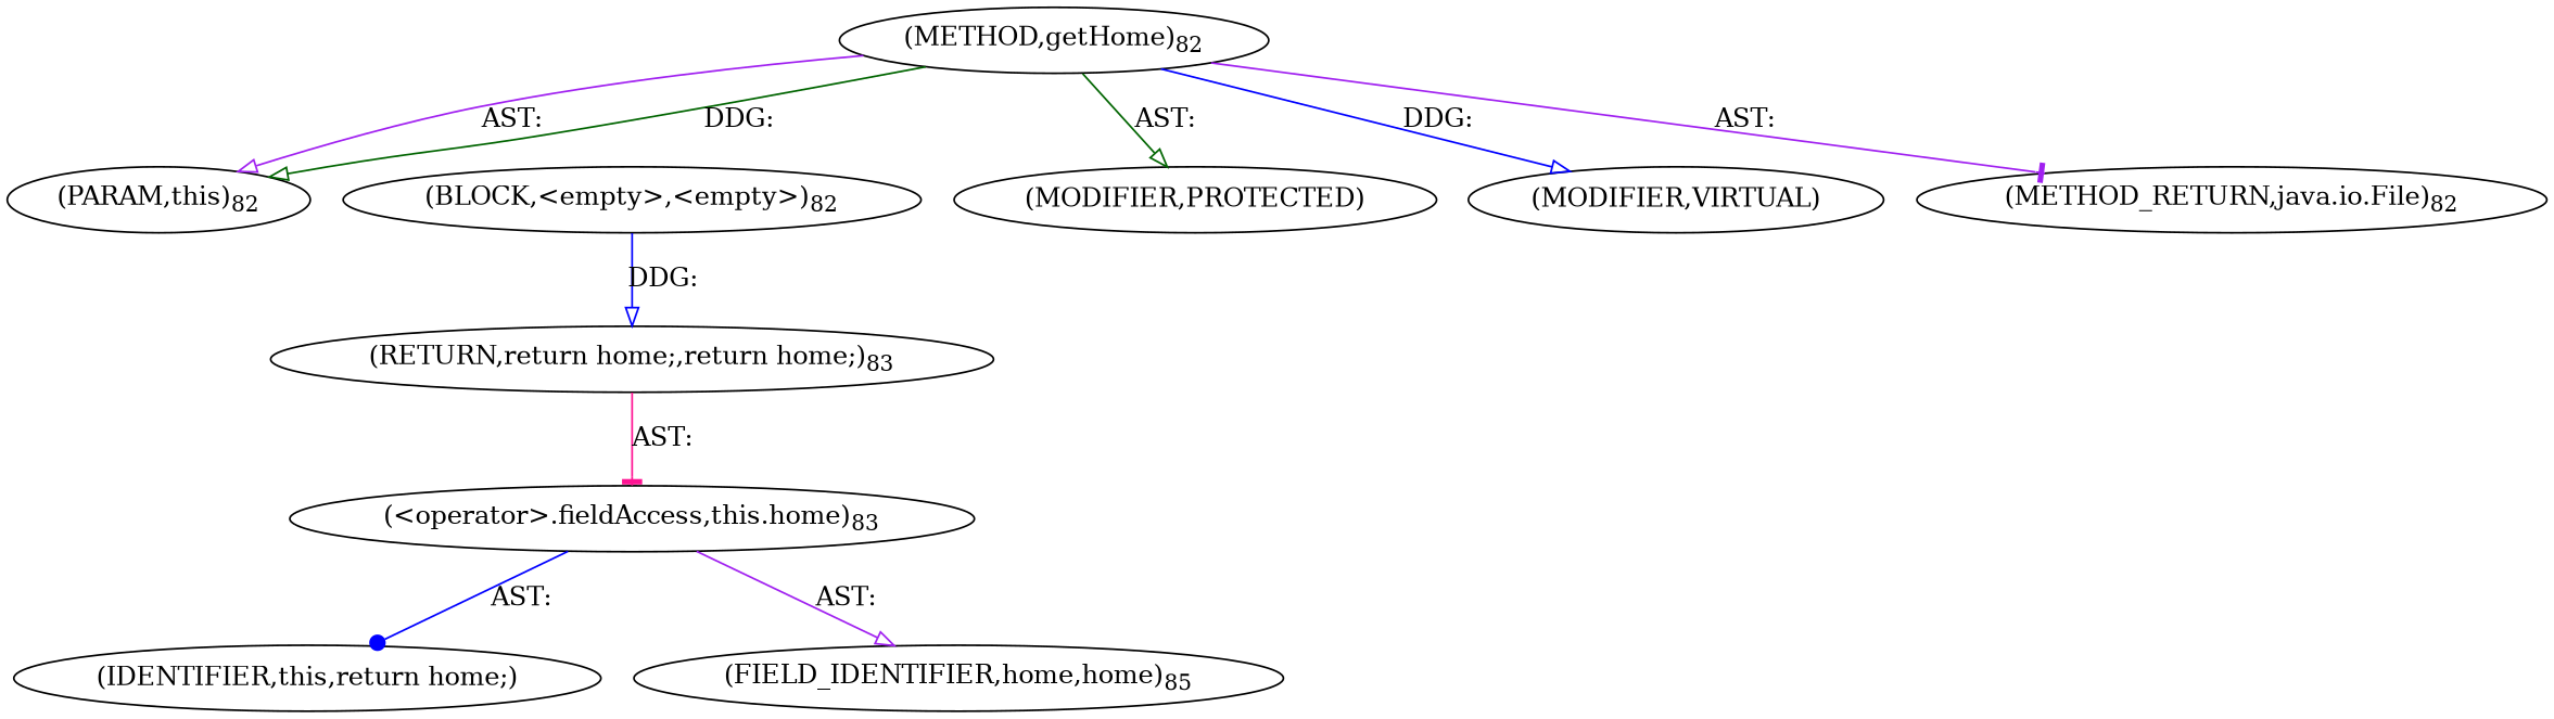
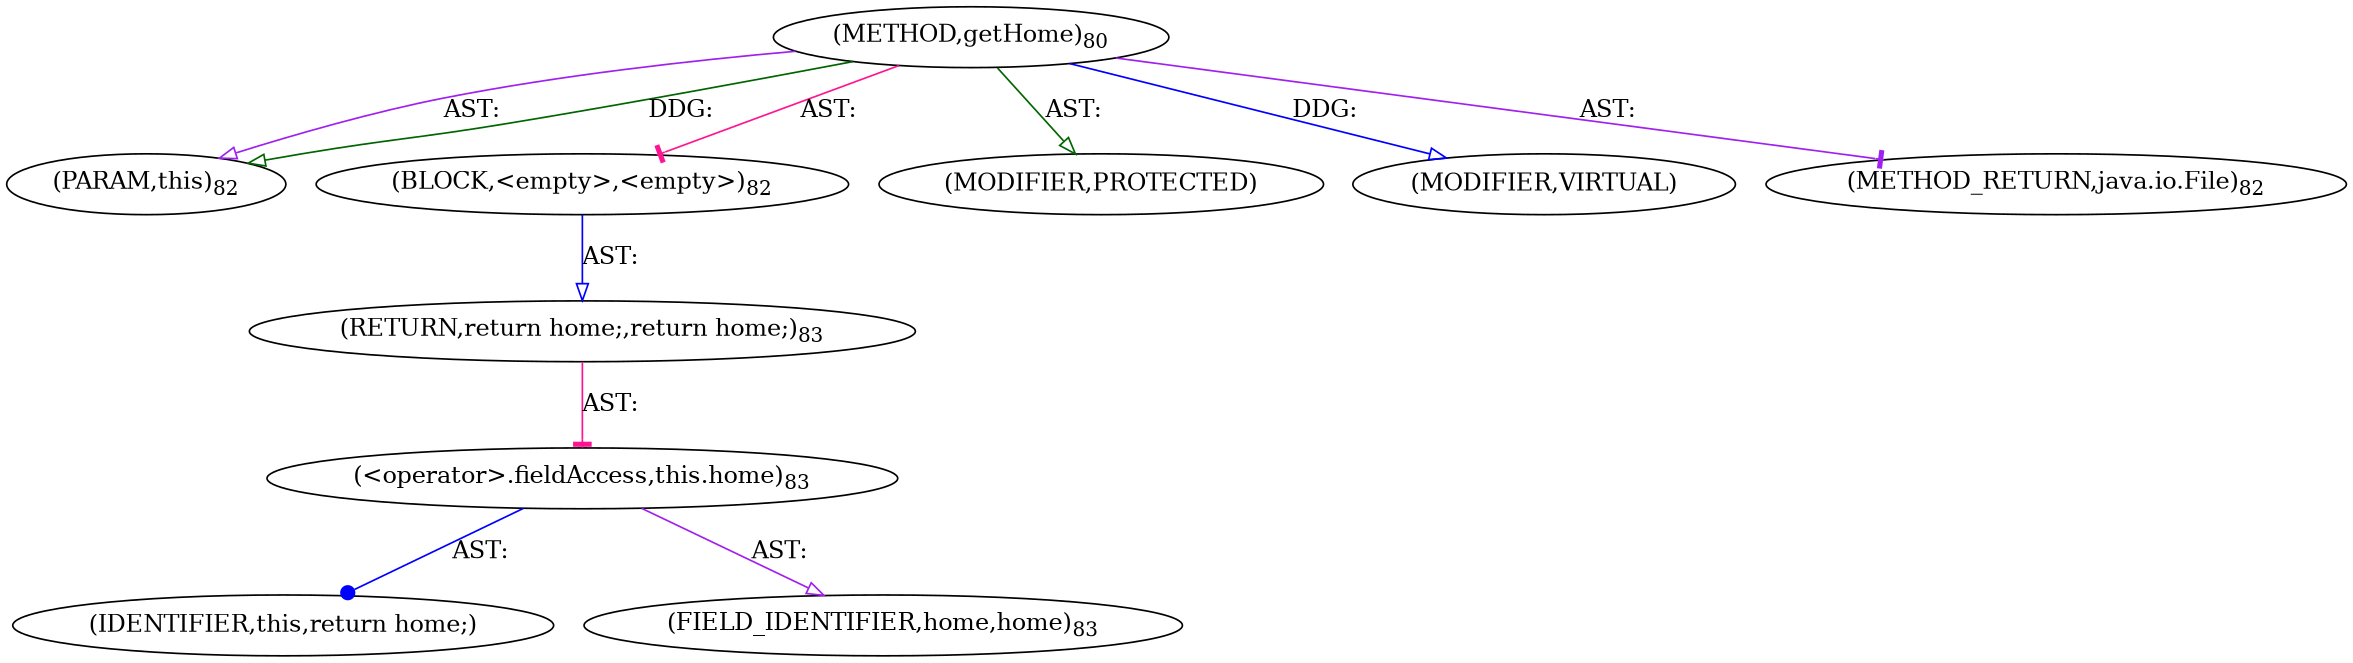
  digraph {
    edge [arrowhead=onormal color=purple]
-   n1 [label=<(METHOD,getHome)<SUB>82</SUB>>]
+   n1 [label=<(METHOD,getHome)<SUB>80</SUB>>]
    n2 [label=<(PARAM,this)<SUB>82</SUB>>]
    n3 [label=<(BLOCK,&lt;empty&gt;,&lt;empty&gt;)<SUB>82</SUB>>]
    n4 [label=<(MODIFIER,PROTECTED)>]
    n5 [label=<(MODIFIER,VIRTUAL)>]
    n6 [label=<(METHOD_RETURN,java.io.File)<SUB>82</SUB>>]
    n7 [label=<(RETURN,return home;,return home;)<SUB>83</SUB>>]
    n8 [label=<(&lt;operator&gt;.fieldAccess,this.home)<SUB>83</SUB>>]
    n9 [label=<(IDENTIFIER,this,return home;)>]
-   n10 [label=<(FIELD_IDENTIFIER,home,home)<SUB>85</SUB>>]
+   n10 [label=<(FIELD_IDENTIFIER,home,home)<SUB>83</SUB>>]
    n1 -> n2 [label="AST: "]
    n1 -> n2 [color=darkgreen label="DDG: "]
+   n1 -> n3 [arrowhead=tee color=deeppink label="AST: "]
    n1 -> n4 [color=darkgreen label="AST: "]
    n1 -> n5 [color=blue label="DDG: "]
    n1 -> n6 [arrowhead=tee label="AST: "]
-   n3 -> n7 [color=blue label="DDG: "]
+   n3 -> n7 [color=blue label="AST: "]
    n7 -> n8 [arrowhead=tee color=deeppink label="AST: "]
    n8 -> n9 [arrowhead=dot color=blue label="AST: "]
    n8 -> n10 [label="AST: "]
  }
